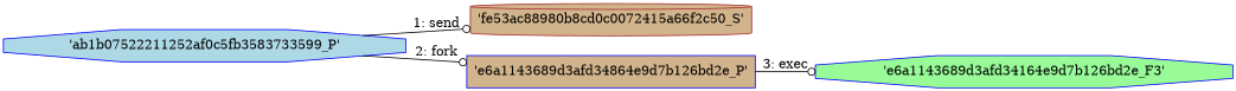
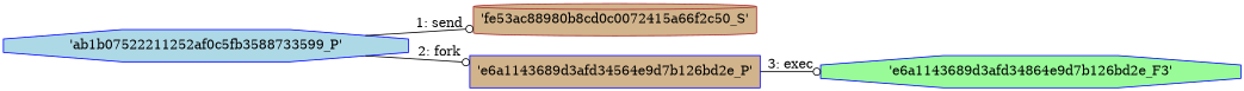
  digraph {
    engine=neato
    fixedsize=false
    fontsize=10
    nodesep=0.3
    rankdir=LR
    ranksep=0
    splines=true
    node [color=blue fillcolor=tan node_type=Process shape=octagon style=filled]
    edge [arrowhead=odot]
    n1 [color=brown label="'fe53ac88980b8cd0c0072415a66f2c50_S'" node_type=Socket shape=cylinder]
-   "'ab1b07522211252af0c5fb3588733599_P'" [fillcolor=lightblue label="'ab1b07522211252af0c5fb3583733599_P'"]
-   "'e6a1143689d3afd34864e9d7b126bd2e_P'" [shape=box]
-   "'e6a1143689d3afd34864e9d7b126bd2e_F3'" [fillcolor=palegreen node_type=File label="'e6a1143689d3afd34164e9d7b126bd2e_F3'"]
+   "'ab1b07522211252af0c5fb3588733599_P'" [fillcolor=lightblue]
+   "'e6a1143689d3afd34864e9d7b126bd2e_P'" [shape=box label="'e6a1143689d3afd34564e9d7b126bd2e_P'"]
+   "'e6a1143689d3afd34864e9d7b126bd2e_F3'" [fillcolor=palegreen node_type=File]
    "'ab1b07522211252af0c5fb3588733599_P'" -> n1 [label="1: send"]
    "'ab1b07522211252af0c5fb3588733599_P'" -> "'e6a1143689d3afd34864e9d7b126bd2e_P'" [label="2: fork"]
    "'e6a1143689d3afd34864e9d7b126bd2e_P'" -> "'e6a1143689d3afd34864e9d7b126bd2e_F3'" [label="3: exec"]
  }
